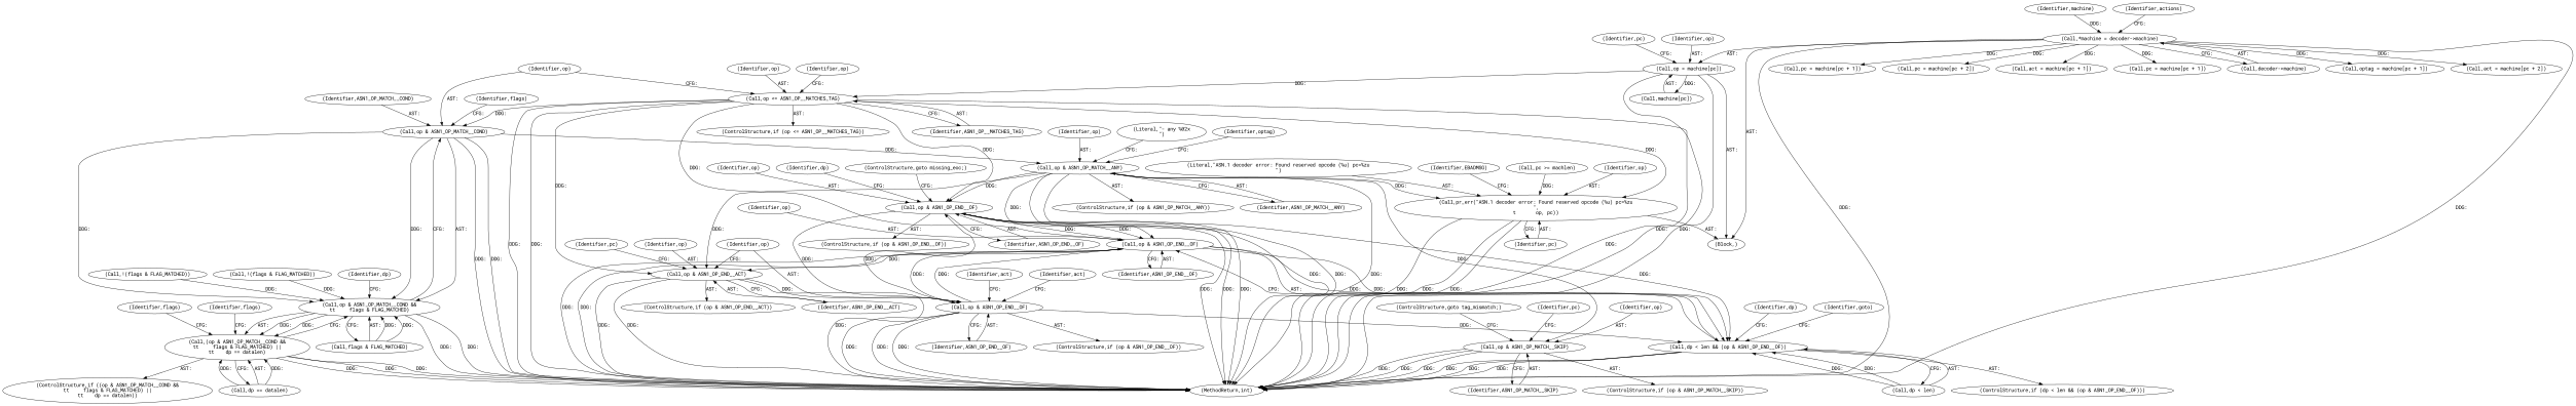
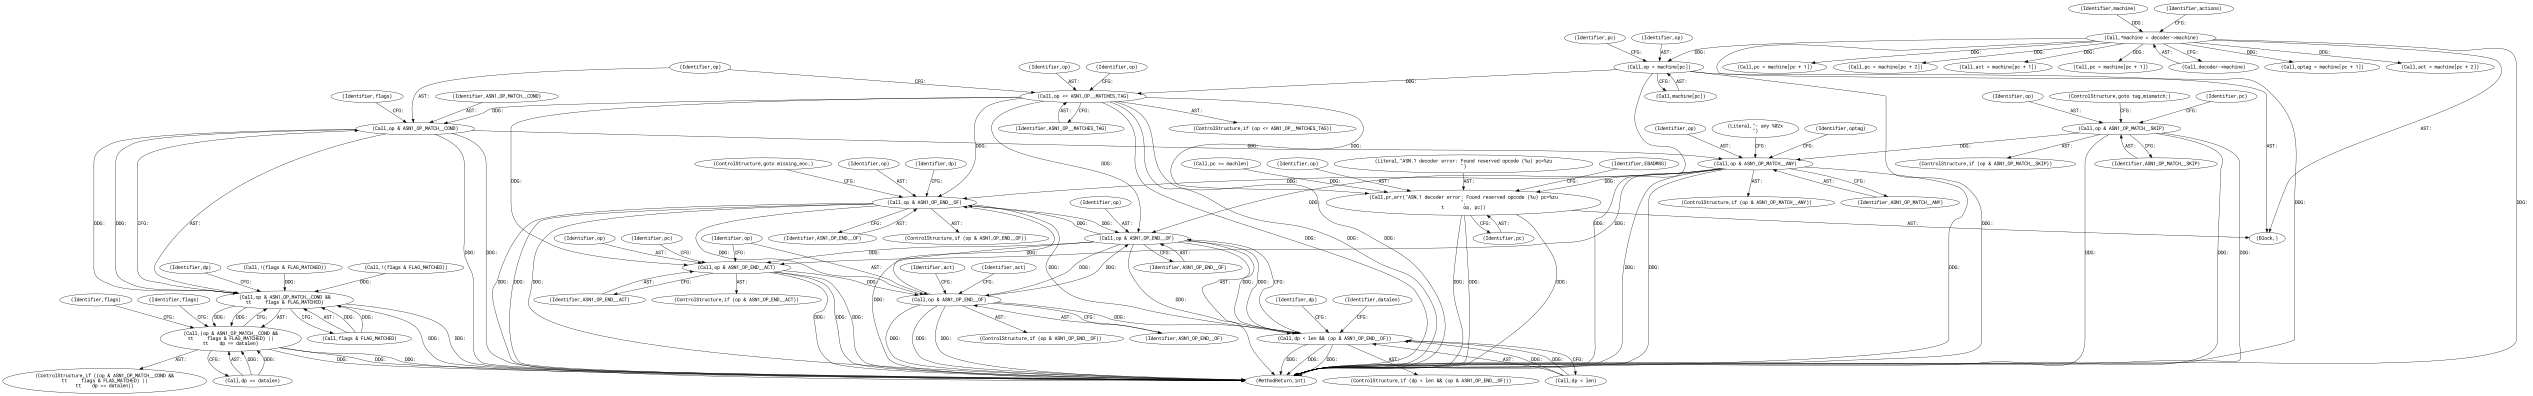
  digraph {
    fontname="Roboto Mono"
    node [fontname="Roboto Mono"]
    edge [fontname="Roboto Mono"]
    n1 [label="(Call,op = machine[pc])"]
    n2 [label="(Call,op <= ASN1_OP__MATCHES_TAG)"]
    n3 [label="(MethodReturn,int)"]
    n4 [label="(Call,machine[pc])"]
    n5 [label="(Block,)"]
    n6 [label="(Call,op & ASN1_OP_MATCH__COND)"]
    n7 [label="(Call,op & ASN1_OP_END__OF)"]
    n8 [label="(Call,op & ASN1_OP_END__OF)"]
    n9 [label="(Call,op & ASN1_OP_END__ACT)"]
    n10 [label="(Call,pr_err(\"ASN.1 decoder error: Found reserved opcode (%u) pc=%zu\n\",\n\t       op, pc))"]
    n11 [label="(ControlStructure,if (op <= ASN1_OP__MATCHES_TAG))"]
    n12 [label="(Identifier,ASN1_OP__MATCHES_TAG)"]
    n13 [label="(Call,*machine = decoder->machine)"]
    n14 [label="(Call,pc = machine[pc + 1])"]
    n15 [label="(Call,pc = machine[pc + 2])"]
    n16 [label="(Call,act = machine[pc + 1])"]
    n17 [label="(Call,pc = machine[pc + 1])"]
    n18 [label="(Call,decoder->machine)"]
    n19 [label="(Call,optag = machine[pc + 1])"]
    n20 [label="(Call,act = machine[pc + 2])"]
    n21 [label="(Call,op & ASN1_OP_MATCH__COND &&\n\t\t     flags & FLAG_MATCHED)"]
    n22 [label="(Call,op & ASN1_OP_MATCH__ANY)"]
    n23 [label="(Call,dp < len && (op & ASN1_OP_END__OF))"]
    n24 [label="(Call,op & ASN1_OP_END__OF)"]
    n25 [label="(ControlStructure,if (op & ASN1_OP_END__OF))"]
    n26 [label="(Identifier,ASN1_OP_END__OF)"]
    n27 [label="(Identifier,ASN1_OP_END__OF)"]
    n28 [label="(ControlStructure,if (op & ASN1_OP_END__ACT))"]
    n29 [label="(Identifier,ASN1_OP_END__ACT)"]
    n30 [label="(Identifier,pc)"]
    n31 [label="(Call,(op & ASN1_OP_MATCH__COND &&\n\t\t     flags & FLAG_MATCHED) ||\n\t\t    dp == datalen)"]
    n32 [label="(Call,flags & FLAG_MATCHED)"]
    n33 [label="(Call,op & ASN1_OP_MATCH__SKIP)"]
    n34 [label="(ControlStructure,if (op & ASN1_OP_MATCH__ANY))"]
    n35 [label="(Identifier,ASN1_OP_MATCH__ANY)"]
    n36 [label="(Identifier,ASN1_OP_MATCH__COND)"]
    n37 [label="(ControlStructure,if ((op & ASN1_OP_MATCH__COND &&\n\t\t     flags & FLAG_MATCHED) ||\n\t\t    dp == datalen))"]
    n38 [label="(Call,dp == datalen)"]
    n39 [label="(Identifier,ASN1_OP_MATCH__SKIP)"]
    n40 [label="(ControlStructure,if (op & ASN1_OP_MATCH__SKIP))"]
    n41 [label="(ControlStructure,if (dp < len && (op & ASN1_OP_END__OF)))"]
    n42 [label="(Call,dp < len)"]
    n43 [label="(ControlStructure,if (op & ASN1_OP_END__OF))"]
    n44 [label="(Identifier,ASN1_OP_END__OF)"]
    n45 [label="(Identifier,EBADMSG)"]
    n46 [label="(Literal,\"- any %02x\n\")"]
    n47 [label="(Call,!(flags & FLAG_MATCHED))"]
    n48 [label="(Identifier,op)"]
    n49 [label="(Identifier,op)"]
    n50 [label="(Identifier,dp)"]
    n51 [label="(Identifier,op)"]
    n52 [label="(Identifier,machine)"]
    n53 [label="(Identifier,dp)"]
    n54 [label="(Call,!(flags & FLAG_MATCHED))"]
    n55 [label="(Call,pc >= machlen)"]
    n56 [label="(Identifier,dp)"]
    n57 [label="(Identifier,op)"]
    n58 [label="(Identifier,op)"]
    n59 [label="(Identifier,flags)"]
    n60 [label="(Identifier,flags)"]
    n61 [label="(ControlStructure,goto tag_mismatch;)"]
    n62 [label="(Identifier,op)"]
    n63 [label="(Identifier,op)"]
    n64 [label="(Identifier,op)"]
    n65 [label="(Identifier,act)"]
    n66 [label="(ControlStructure,goto missing_eoc;)"]
    n67 [label="(Identifier,pc)"]
-   n68 [label="(Identifier,goto)"]
+   n68 [label="(Identifier,datalen)"]
    n69 [label="(Identifier,actions)"]
    n70 [label="(Literal,\"ASN.1 decoder error: Found reserved opcode (%u) pc=%zu\n\")"]
    n71 [label="(Identifier,flags)"]
    n72 [label="(Identifier,act)"]
    n73 [label="(Identifier,op)"]
    n74 [label="(Identifier,optag)"]
    n75 [label="(Identifier,op)"]
    n76 [label="(Identifier,pc)"]
    n77 [label="(Identifier,pc)"]
    n78 [label="(Identifier,op)"]
    n1 -> n2 [label="DDG: "]
    n1 -> n3 [label="DDG: "]
    n1 -> n3 [label="DDG: "]
-   n1 -> n4 [label="DDG: "]
+   n1 -> n4 [label="CFG: "]
    n1 -> n5 [label="AST: "]
    n2 -> n3 [label="DDG: "]
    n2 -> n3 [label="DDG: "]
    n2 -> n3 [label="DDG: "]
    n2 -> n6 [label="DDG: "]
    n2 -> n7 [label="DDG: "]
    n2 -> n8 [label="DDG: "]
    n2 -> n9 [label="DDG: "]
    n2 -> n10 [label="DDG: "]
    n2 -> n11 [label="AST: "]
    n2 -> n12 [label="CFG: "]
    n4 -> n1 [label="AST: "]
    n6 -> n3 [label="DDG: "]
    n6 -> n3 [label="DDG: "]
    n6 -> n21 [label="AST: "]
    n6 -> n21 [label="DDG: "]
    n6 -> n21 [label="DDG: "]
    n6 -> n22 [label="DDG: "]
    n7 -> n3 [label="DDG: "]
    n7 -> n3 [label="DDG: "]
    n7 -> n3 [label="DDG: "]
    n7 -> n8 [label="DDG: "]
    n7 -> n23 [label="DDG: "]
    n7 -> n24 [label="DDG: "]
    n7 -> n25 [label="AST: "]
    n7 -> n26 [label="CFG: "]
    n8 -> n3 [label="DDG: "]
    n8 -> n3 [label="DDG: "]
    n8 -> n7 [label="DDG: "]
    n8 -> n9 [label="DDG: "]
    n8 -> n23 [label="AST: "]
    n8 -> n23 [label="DDG: "]
    n8 -> n23 [label="DDG: "]
    n8 -> n24 [label="DDG: "]
    n8 -> n27 [label="CFG: "]
    n9 -> n3 [label="DDG: "]
    n9 -> n3 [label="DDG: "]
    n9 -> n3 [label="DDG: "]
    n9 -> n24 [label="DDG: "]
    n9 -> n28 [label="AST: "]
    n9 -> n29 [label="CFG: "]
    n10 -> n3 [label="DDG: "]
    n10 -> n3 [label="DDG: "]
    n10 -> n3 [label="DDG: "]
    n10 -> n5 [label="AST: "]
    n10 -> n30 [label="CFG: "]
    n12 -> n2 [label="AST: "]
-   n13 -> n1 [label="AST: "]
+   n13 -> n1 [label="DDG: "]
    n13 -> n3 [label="DDG: "]
    n13 -> n3 [label="DDG: "]
    n13 -> n5 [label="AST: "]
    n13 -> n14 [label="DDG: "]
    n13 -> n15 [label="DDG: "]
    n13 -> n16 [label="DDG: "]
    n13 -> n17 [label="DDG: "]
    n13 -> n18 [label="CFG: "]
    n13 -> n19 [label="DDG: "]
    n13 -> n20 [label="DDG: "]
    n18 -> n13 [label="AST: "]
    n21 -> n3 [label="DDG: "]
    n21 -> n3 [label="DDG: "]
    n21 -> n6 [label="CFG: "]
    n21 -> n31 [label="AST: "]
    n21 -> n31 [label="DDG: "]
    n21 -> n31 [label="DDG: "]
    n21 -> n32 [label="CFG: "]
    n22 -> n3 [label="DDG: "]
    n22 -> n3 [label="DDG: "]
    n22 -> n3 [label="DDG: "]
    n22 -> n7 [label="DDG: "]
    n22 -> n8 [label="DDG: "]
    n22 -> n9 [label="DDG: "]
    n22 -> n10 [label="DDG: "]
-   n22 -> n33 [label="DDG: "]
+   n33 -> n22 [label="DDG: "]
    n22 -> n34 [label="AST: "]
    n22 -> n35 [label="CFG: "]
    n23 -> n3 [label="DDG: "]
    n23 -> n3 [label="DDG: "]
    n23 -> n3 [label="DDG: "]
    n23 -> n8 [label="CFG: "]
    n23 -> n41 [label="AST: "]
    n23 -> n42 [label="CFG: "]
    n24 -> n3 [label="DDG: "]
    n24 -> n3 [label="DDG: "]
    n24 -> n3 [label="DDG: "]
    n24 -> n7 [label="DDG: "]
    n24 -> n8 [label="DDG: "]
    n24 -> n23 [label="DDG: "]
    n24 -> n43 [label="AST: "]
    n24 -> n44 [label="CFG: "]
    n26 -> n7 [label="AST: "]
    n27 -> n8 [label="AST: "]
    n29 -> n9 [label="AST: "]
    n30 -> n10 [label="AST: "]
    n31 -> n3 [label="DDG: "]
    n31 -> n3 [label="DDG: "]
    n31 -> n3 [label="DDG: "]
    n31 -> n21 [label="CFG: "]
    n31 -> n37 [label="AST: "]
    n31 -> n38 [label="CFG: "]
    n32 -> n21 [label="AST: "]
    n32 -> n21 [label="DDG: "]
    n32 -> n21 [label="DDG: "]
    n33 -> n3 [label="DDG: "]
    n33 -> n3 [label="DDG: "]
    n33 -> n3 [label="DDG: "]
    n33 -> n39 [label="CFG: "]
    n33 -> n40 [label="AST: "]
    n35 -> n22 [label="AST: "]
    n36 -> n6 [label="AST: "]
    n38 -> n31 [label="AST: "]
    n38 -> n31 [label="DDG: "]
    n38 -> n31 [label="DDG: "]
    n39 -> n33 [label="AST: "]
    n42 -> n23 [label="AST: "]
    n42 -> n23 [label="DDG: "]
    n42 -> n23 [label="DDG: "]
    n44 -> n24 [label="AST: "]
    n45 -> n10 [label="CFG: "]
    n46 -> n22 [label="CFG: "]
    n47 -> n21 [label="DDG: "]
    n48 -> n33 [label="AST: "]
    n49 -> n7 [label="AST: "]
    n50 -> n23 [label="CFG: "]
    n51 -> n9 [label="AST: "]
    n52 -> n13 [label="DDG: "]
    n53 -> n7 [label="CFG: "]
    n54 -> n21 [label="DDG: "]
    n55 -> n10 [label="DDG: "]
    n56 -> n21 [label="CFG: "]
    n57 -> n10 [label="AST: "]
    n58 -> n9 [label="CFG: "]
    n58 -> n24 [label="AST: "]
    n59 -> n31 [label="CFG: "]
    n60 -> n6 [label="CFG: "]
    n61 -> n33 [label="CFG: "]
    n62 -> n2 [label="CFG: "]
    n62 -> n6 [label="AST: "]
    n63 -> n2 [label="AST: "]
    n64 -> n8 [label="AST: "]
    n65 -> n24 [label="CFG: "]
    n66 -> n7 [label="CFG: "]
    n67 -> n33 [label="CFG: "]
    n68 -> n23 [label="CFG: "]
    n69 -> n13 [label="CFG: "]
    n70 -> n10 [label="AST: "]
    n71 -> n31 [label="CFG: "]
    n72 -> n24 [label="CFG: "]
    n73 -> n2 [label="CFG: "]
    n74 -> n22 [label="CFG: "]
    n75 -> n22 [label="AST: "]
    n76 -> n9 [label="CFG: "]
    n77 -> n1 [label="CFG: "]
    n78 -> n1 [label="AST: "]
  }
